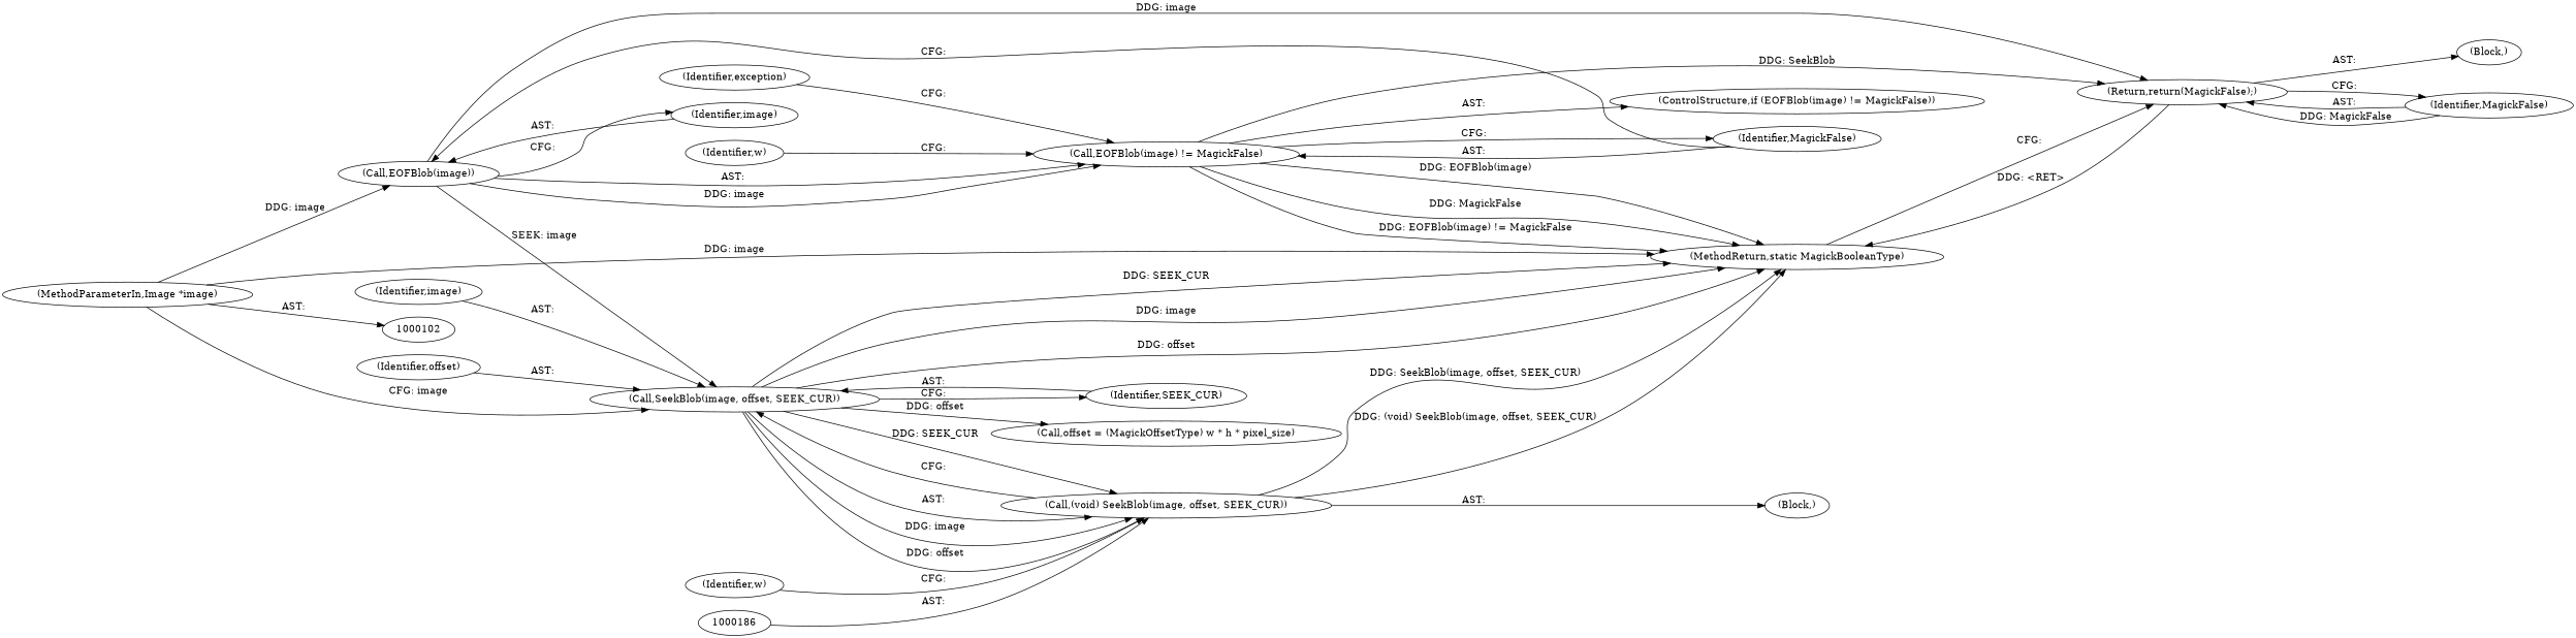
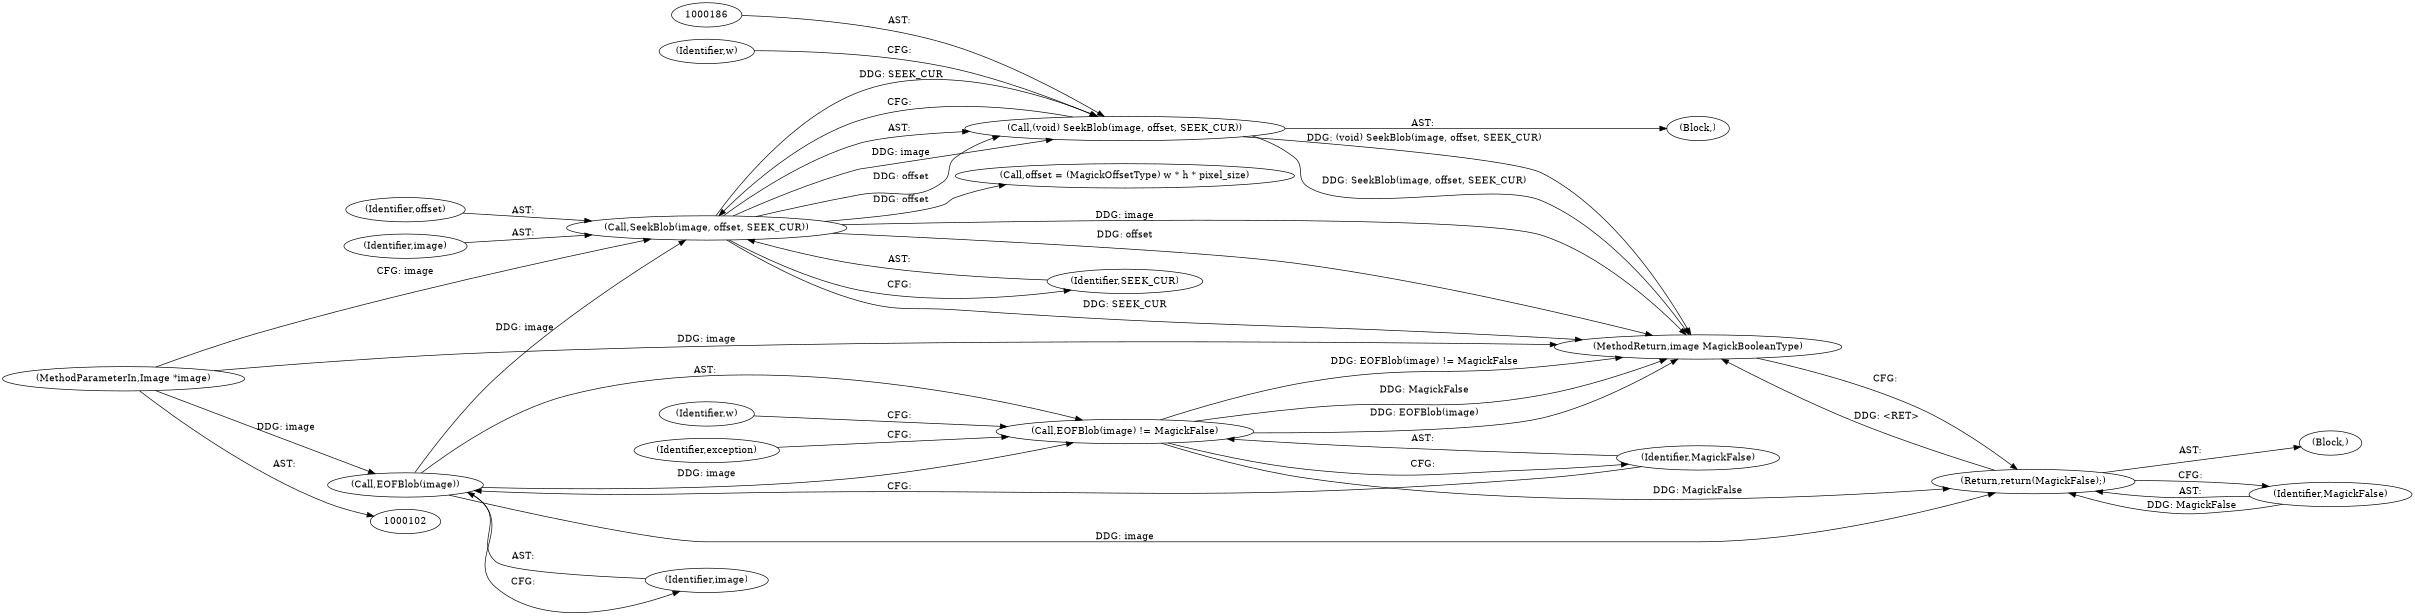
  digraph {
    rankdir=LR
    n1 [label="(MethodParameterIn,Image *image)"]
    n2 [label="(Call,EOFBlob(image))"]
    n3 [label="(Call,SeekBlob(image, offset, SEEK_CUR))"]
-   n4 [label="(MethodReturn,static MagickBooleanType)"]
+   n4 [label="(MethodReturn,image MagickBooleanType)"]
    1000102
    n6 [label="(Call,EOFBlob(image) != MagickFalse)"]
    n7 [label="(Identifier,image)"]
    n8 [label="(Return,return(MagickFalse);)"]
    n9 [label="(Call,(void) SeekBlob(image, offset, SEEK_CUR))"]
    n10 [label="(Identifier,SEEK_CUR)"]
    n11 [label="(Call,offset = (MagickOffsetType) w * h * pixel_size)"]
-   n12 [label="(ControlStructure,if (EOFBlob(image) != MagickFalse))"]
    n13 [label="(Identifier,MagickFalse)"]
    n14 [label="(Block,)"]
    n15 [label="(Identifier,MagickFalse)"]
    n16 [label="(Block,)"]
    n17 [label="(Identifier,w)"]
    n18 [label="(Identifier,exception)"]
    n19 [label="(Identifier,w)"]
    n20 [label="(Identifier,offset)"]
    n21 [label="(Identifier,image)"]
    1000186
    n1 -> n2 [label="DDG: image"]
    n1 -> n3 [label="CFG: image"]
    n1 -> n4 [label="DDG: image"]
    n1 -> 1000102 [label="AST: "]
-   n2 -> n3 [label="SEEK: image"]
+   n2 -> n3 [label="DDG: image"]
    n2 -> n6 [label="AST: "]
    n2 -> n6 [label="DDG: image"]
    n2 -> n7 [label="CFG: "]
    n2 -> n8 [label="DDG: image"]
    n3 -> n4 [label="DDG: SEEK_CUR"]
    n3 -> n4 [label="DDG: image"]
    n3 -> n4 [label="DDG: offset"]
    n3 -> n9 [label="AST: "]
    n3 -> n9 [label="DDG: image"]
    n3 -> n9 [label="DDG: offset"]
    n3 -> n9 [label="DDG: SEEK_CUR"]
    n3 -> n10 [label="CFG: "]
    n3 -> n11 [label="DDG: offset"]
    n4 -> n8 [label="CFG: "]
    n6 -> n4 [label="DDG: EOFBlob(image)"]
    n6 -> n4 [label="DDG: EOFBlob(image) != MagickFalse"]
    n6 -> n4 [label="DDG: MagickFalse"]
-   n6 -> n8 [label="DDG: SeekBlob"]
-   n6 -> n12 [label="AST: "]
+   n6 -> n8 [label="DDG: MagickFalse"]
    n6 -> n13 [label="CFG: "]
    n7 -> n2 [label="AST: "]
    n8 -> n4 [label="DDG: <RET>"]
    n8 -> n14 [label="AST: "]
    n8 -> n15 [label="CFG: "]
    n9 -> n3 [label="CFG: "]
    n9 -> n4 [label="DDG: (void) SeekBlob(image, offset, SEEK_CUR)"]
    n9 -> n4 [label="DDG: SeekBlob(image, offset, SEEK_CUR)"]
    n9 -> n16 [label="AST: "]
    n10 -> n3 [label="AST: "]
    n13 -> n2 [label="CFG: "]
    n13 -> n6 [label="AST: "]
    n15 -> n8 [label="AST: "]
    n15 -> n8 [label="DDG: MagickFalse"]
    n17 -> n6 [label="CFG: "]
    n18 -> n6 [label="CFG: "]
    n19 -> n9 [label="CFG: "]
    n20 -> n3 [label="AST: "]
    n21 -> n3 [label="AST: "]
    1000186 -> n9 [label="AST: "]
  }
